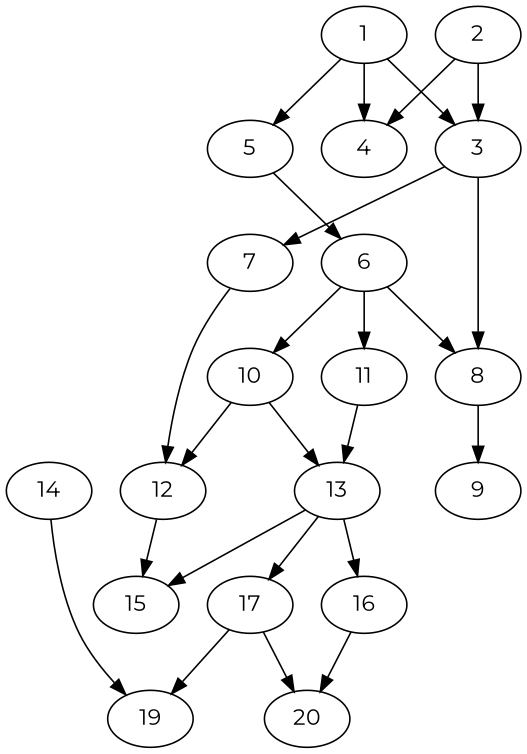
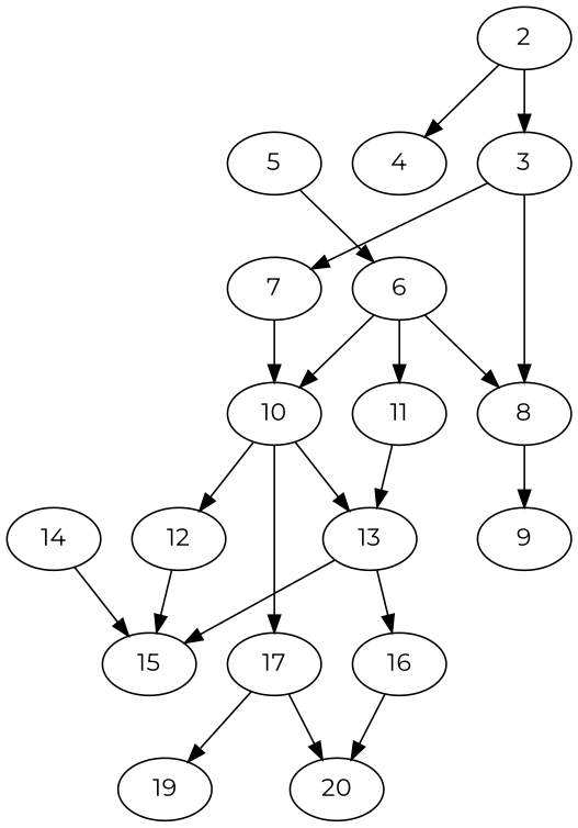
  digraph {
    fontname=Montserrat
    node [alpha=0.12 fontname=Montserrat]
    edge [fontname=Montserrat]
-   1 [alpha=0.04 expect_size=51073024]
    3 [expect_size=11334656]
    4 [alpha=0.11 expect_size=22475776]
    5 [alpha=0.10 expect_size=38467584]
    7 [alpha=0.05 expect_size=39427072]
    8 [alpha=0.07 expect_size=45555712]
    6 [alpha=0.11 expect_size=7655424]
    10 [alpha=0.15 expect_size=37465088]
    9 [alpha=0.17 expect_size=6444032]
    11 [alpha=0.13 expect_size=32951296]
    2 [expect_size=25359360]
    12 [alpha=0.19 expect_size=41788416]
    13 [expect_size=23871488]
    15 [alpha=0.17 expect_size=31811584]
    16 [alpha=0.10 expect_size=8732672]
    17 [alpha=0.10 expect_size=34647040]
    14 [alpha=0.03 expect_size=5712896]
    19 [alpha=0.07 expect_size=16625664]
    20 [alpha=0.08 expect_size=10554368]
-   1 -> 3
-   1 -> 4
-   1 -> 5
    3 -> 7
    3 -> 8
    5 -> 6
-   7 -> 12
+   7 -> 10
    8 -> 9
    6 -> 8
    6 -> 10
    6 -> 11
    10 -> 12
    10 -> 13
    11 -> 13
    2 -> 3
    2 -> 4
    12 -> 15
    13 -> 15
    13 -> 16
-   13 -> 17
+   10 -> 17
    16 -> 20
    17 -> 19
    17 -> 20
-   14 -> 19
+   14 -> 15
  }
